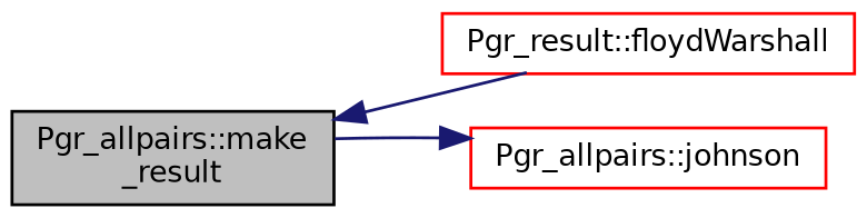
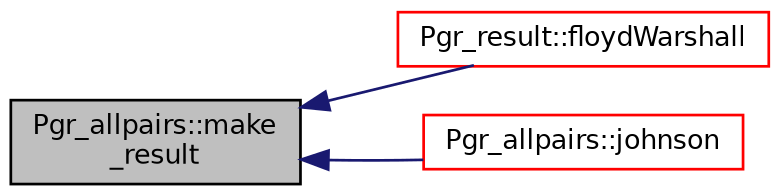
  digraph {
    rankdir=LR
    node [color=red fillcolor=white fontname=Helvetica fontsize=10 shape=record style=filled]
    edge [color=midnightblue dir=back fontname=Helvetica fontsize=10 labelfontname=Helvetica labelfontsize=10 style=solid]
    n1 [color=black fillcolor=grey75 fontcolor=black height=0.2 label="Pgr_allpairs::make\l_result" width=0.4]
    n2 [height=0.2 label="Pgr_result::floydWarshall" width=0.4]
    n3 [height=0.2 label="Pgr_allpairs::johnson" width=0.4]
    n1 -> n2
-   n3 -> n1
+   n1 -> n3
  }
